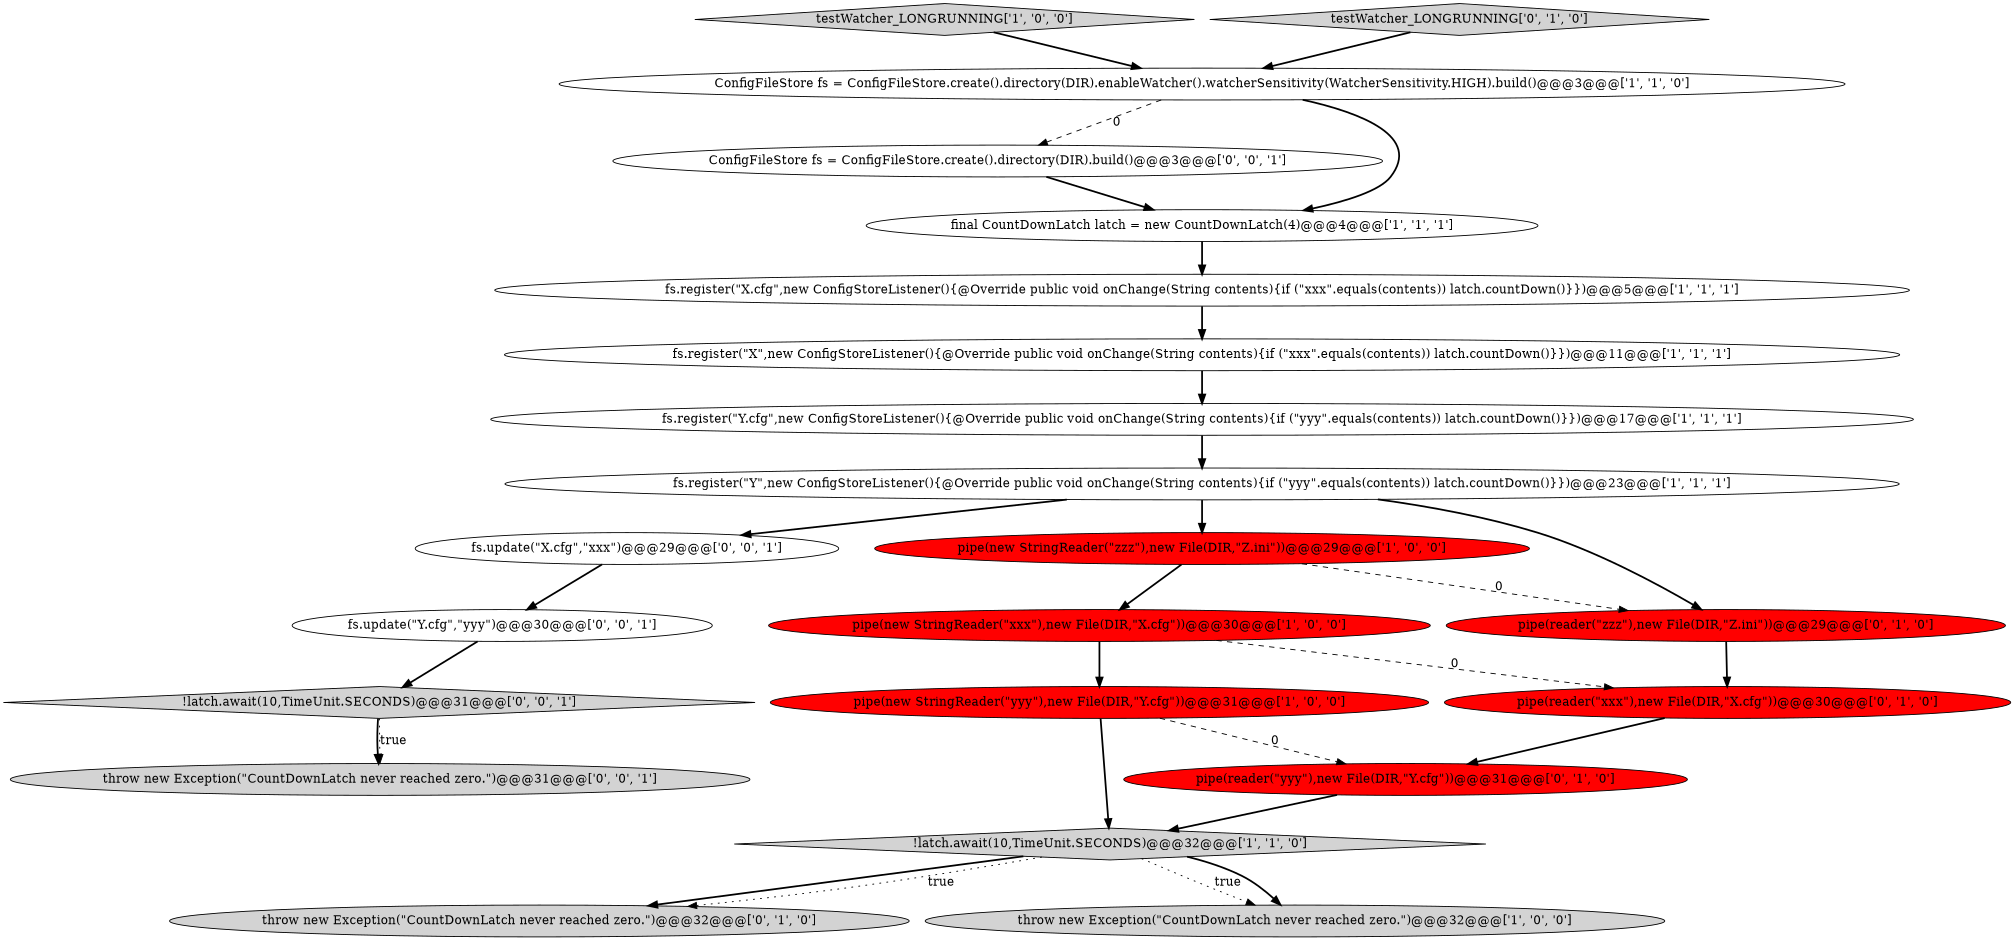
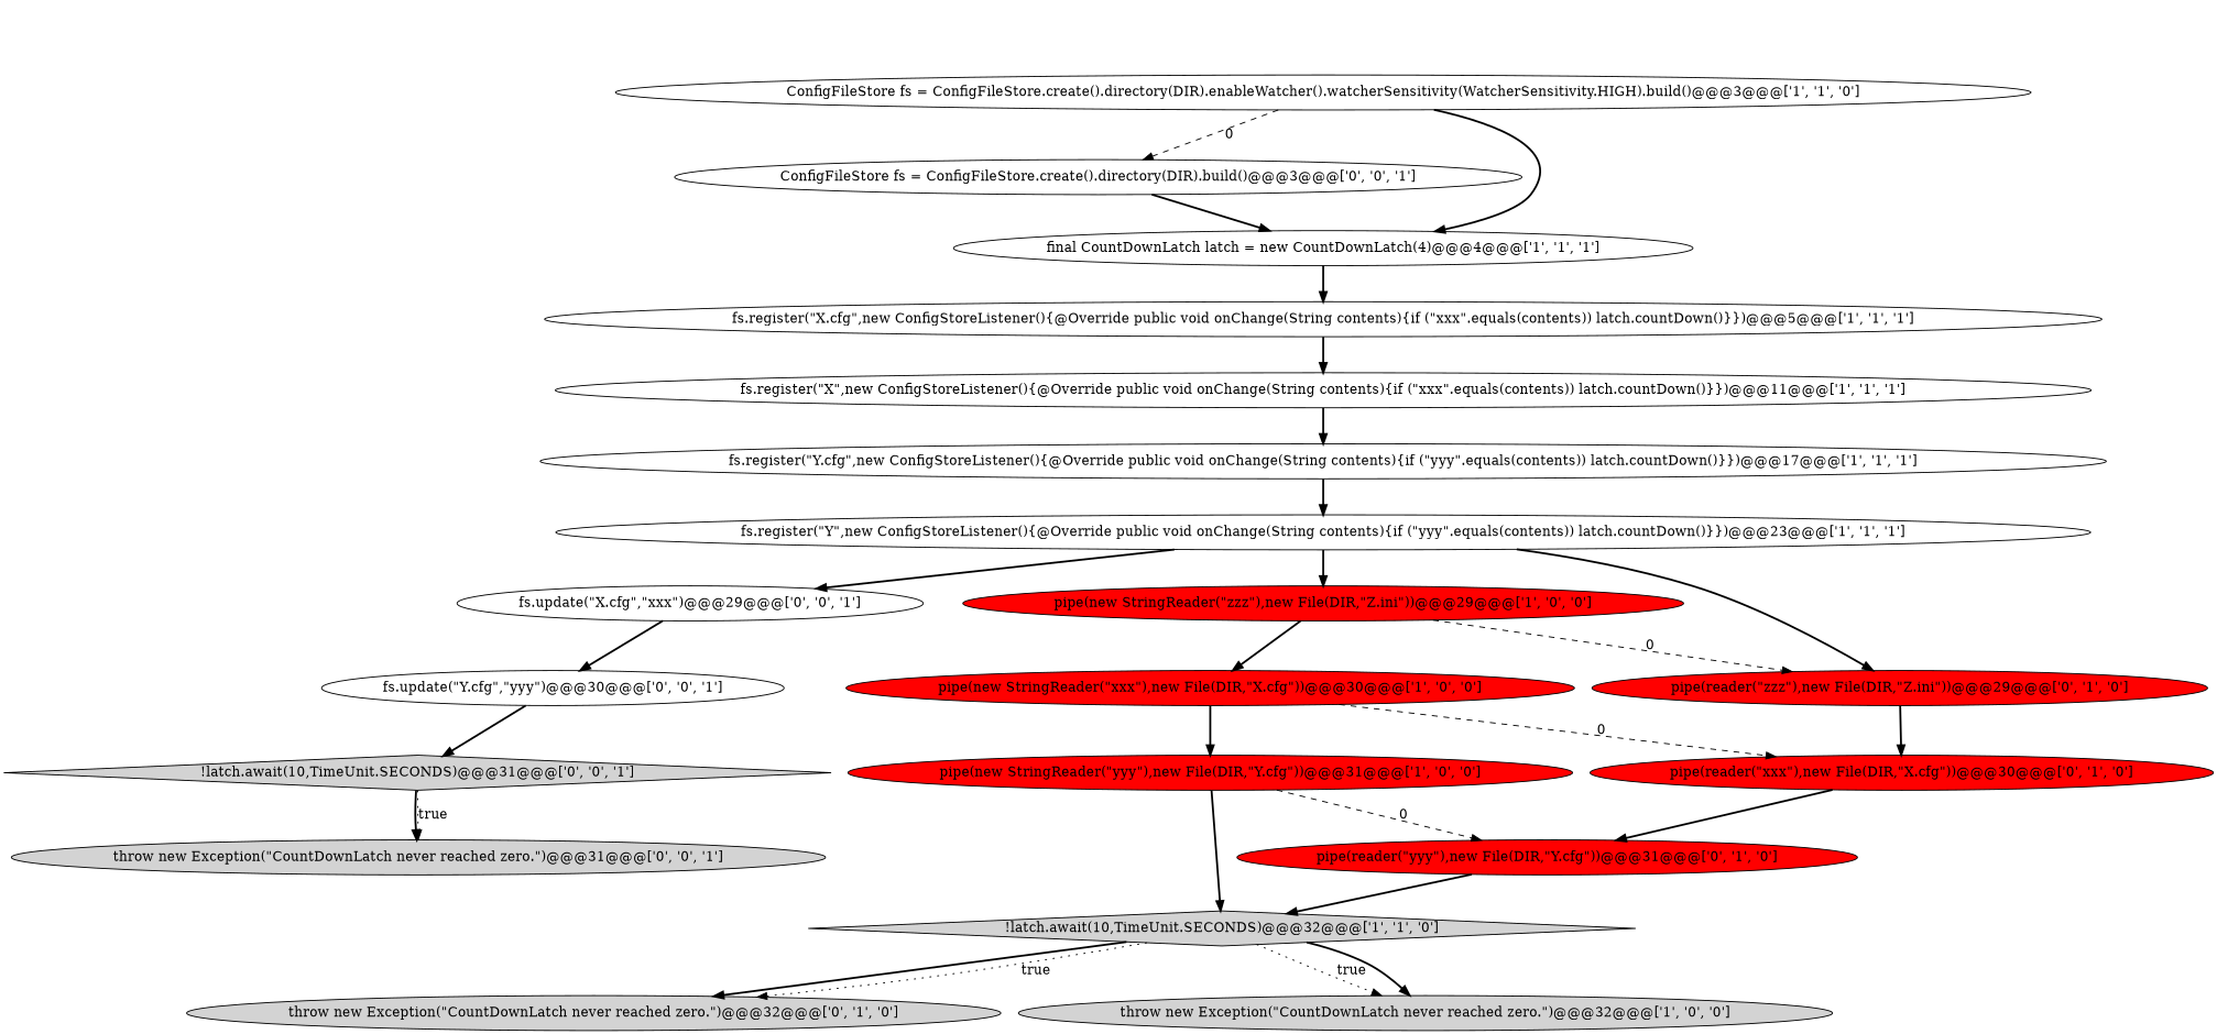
  digraph {
    node [fillcolor=white shape=ellipse style=filled]
    edge [style=bold]
    n1 [label="ConfigFileStore fs = ConfigFileStore.create().directory(DIR).build()@@@3@@@['0', '0', '1']"]
    n2 [label="final CountDownLatch latch = new CountDownLatch(4)@@@4@@@['1', '1', '1']"]
    n3 [fillcolor=red label="pipe(reader(\"zzz\"),new File(DIR,\"Z.ini\"))@@@29@@@['0', '1', '0']"]
    n4 [fillcolor=red label="pipe(reader(\"xxx\"),new File(DIR,\"X.cfg\"))@@@30@@@['0', '1', '0']"]
    n5 [fillcolor=red label="pipe(reader(\"yyy\"),new File(DIR,\"Y.cfg\"))@@@31@@@['0', '1', '0']"]
    n6 [label="fs.update(\"X.cfg\",\"xxx\")@@@29@@@['0', '0', '1']"]
    n7 [label="fs.update(\"Y.cfg\",\"yyy\")@@@30@@@['0', '0', '1']"]
    n8 [fillcolor=lightgray label="!latch.await(10,TimeUnit.SECONDS)@@@31@@@['0', '0', '1']" shape=diamond]
    n9 [label="fs.register(\"X.cfg\",new ConfigStoreListener(){@Override public void onChange(String contents){if (\"xxx\".equals(contents)) latch.countDown()}})@@@5@@@['1', '1', '1']"]
    n10 [label="fs.register(\"X\",new ConfigStoreListener(){@Override public void onChange(String contents){if (\"xxx\".equals(contents)) latch.countDown()}})@@@11@@@['1', '1', '1']"]
    n11 [label="fs.register(\"Y.cfg\",new ConfigStoreListener(){@Override public void onChange(String contents){if (\"yyy\".equals(contents)) latch.countDown()}})@@@17@@@['1', '1', '1']"]
    n12 [fillcolor=lightgray label="!latch.await(10,TimeUnit.SECONDS)@@@32@@@['1', '1', '0']" shape=diamond]
    n13 [fillcolor=lightgray label="throw new Exception(\"CountDownLatch never reached zero.\")@@@32@@@['0', '1', '0']"]
    n14 [fillcolor=lightgray label="throw new Exception(\"CountDownLatch never reached zero.\")@@@32@@@['1', '0', '0']"]
    n15 [fillcolor=red label="pipe(new StringReader(\"zzz\"),new File(DIR,\"Z.ini\"))@@@29@@@['1', '0', '0']"]
    n16 [fillcolor=red label="pipe(new StringReader(\"xxx\"),new File(DIR,\"X.cfg\"))@@@30@@@['1', '0', '0']"]
    n17 [fillcolor=red label="pipe(new StringReader(\"yyy\"),new File(DIR,\"Y.cfg\"))@@@31@@@['1', '0', '0']"]
-   n18 [fillcolor=lightgray label="testWatcher_LONGRUNNING['1', '0', '0']" shape=diamond]
    n19 [label="ConfigFileStore fs = ConfigFileStore.create().directory(DIR).enableWatcher().watcherSensitivity(WatcherSensitivity.HIGH).build()@@@3@@@['1', '1', '0']"]
    n20 [fillcolor=lightgray label="throw new Exception(\"CountDownLatch never reached zero.\")@@@31@@@['0', '0', '1']"]
    n21 [label="fs.register(\"Y\",new ConfigStoreListener(){@Override public void onChange(String contents){if (\"yyy\".equals(contents)) latch.countDown()}})@@@23@@@['1', '1', '1']"]
-   n22 [fillcolor=lightgray label="testWatcher_LONGRUNNING['0', '1', '0']" shape=diamond]
    n1 -> n2
    n2 -> n9
    n3 -> n4
    n4 -> n5
    n5 -> n12
    n6 -> n7
    n7 -> n8
    n8 -> n20 [label=true style=dotted]
    n8 -> n20
    n9 -> n10
    n10 -> n11
    n11 -> n21
    n12 -> n13
    n12 -> n13 [label=true style=dotted]
    n12 -> n14 [label=true style=dotted]
    n12 -> n14
    n15 -> n3 [label=0 style=dashed]
    n15 -> n16
    n16 -> n4 [label=0 style=dashed]
    n16 -> n17
    n17 -> n5 [label=0 style=dashed]
    n17 -> n12
-   n18 -> n19
    n19 -> n1 [label=0 style=dashed]
    n19 -> n2
    n21 -> n3
    n21 -> n6
    n21 -> n15
-   n22 -> n19
  }
